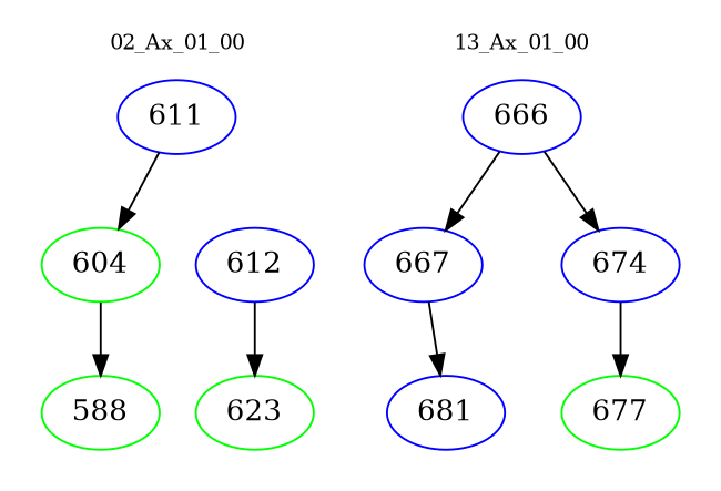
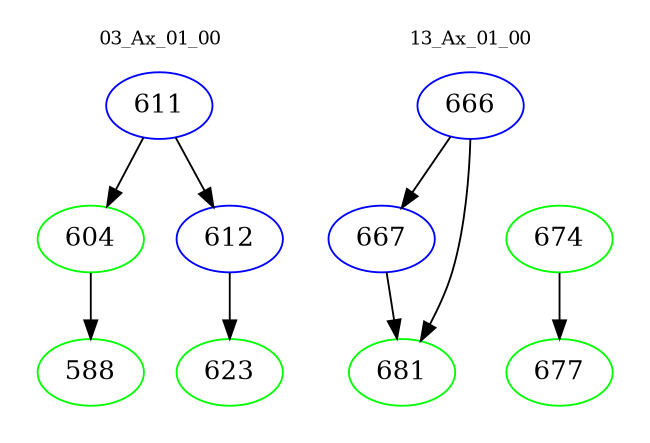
  digraph {
    node [color=blue]
    edge [color=black]
    n1 [label=611]
    n2 [color=green label=604]
    n3 [label=612]
    n4 [color=green label=588]
    n5 [color=green label=623]
    n6 [label=666]
    n7 [label=667]
-   n8 [label=674]
-   n9 [label=681]
+   n8 [color=green label=674]
+   n9 [color=green label=681]
    n10 [color=green label=677]
    subgraph cluster_1 {
      color=white
      fontsize=10
-     label="02_Ax_01_00"
+     label="03_Ax_01_00"
      n1
      n2
      n3
      n4
      n5
    }
    subgraph cluster_2 {
      color=white
      fontsize=10
      label="13_Ax_01_00"
      n6
      n7
      n8
      n9
      n10
    }
    n1 -> n2
+   n1 -> n3
    n2 -> n4
    n3 -> n5
    n6 -> n7
-   n6 -> n8
+   n6 -> n9
    n7 -> n9
    n8 -> n10
  }
